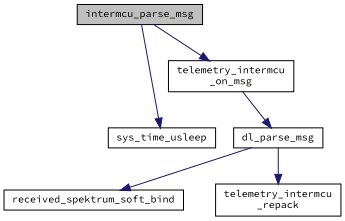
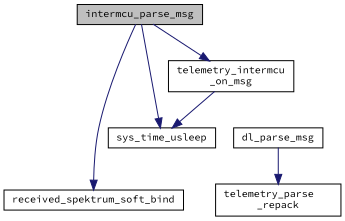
  digraph {
    fontname="Source Code Pro"
    rankdir=TB
    node [color=black fillcolor=white fontname="Source Code Pro" fontsize=10 shape=record style=filled]
    edge [color=midnightblue fontname="Source Code Pro" fontsize=10 labelfontname=FreeSans labelfontsize=10 style=solid]
    n1 [fillcolor=grey75 fontcolor=black height=0.2 label=intermcu_parse_msg width=0.4]
    n2 [height=0.2 label=received_spektrum_soft_bind width=0.4]
    n3 [height=0.2 label="telemetry_intermcu\l_on_msg" width=0.4]
    n4 [height=0.2 label=sys_time_usleep width=0.4]
    n5 [height=0.2 label=dl_parse_msg width=0.4]
-   n6 [height=0.2 label="telemetry_intermcu\l_repack" width=0.4]
-   n5 -> n2
+   n6 [height=0.2 label="telemetry_parse\l_repack" width=0.4]
+   n1 -> n2
    n1 -> n3
    n1 -> n4
-   n3 -> n5
+   n3 -> n4
    n5 -> n6
  }
